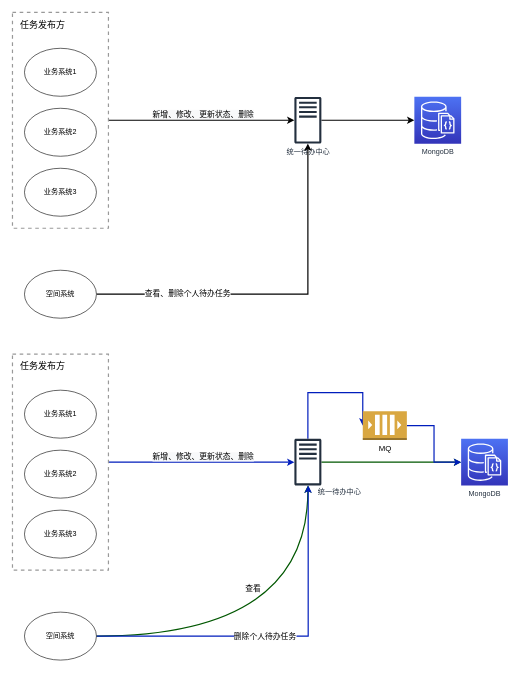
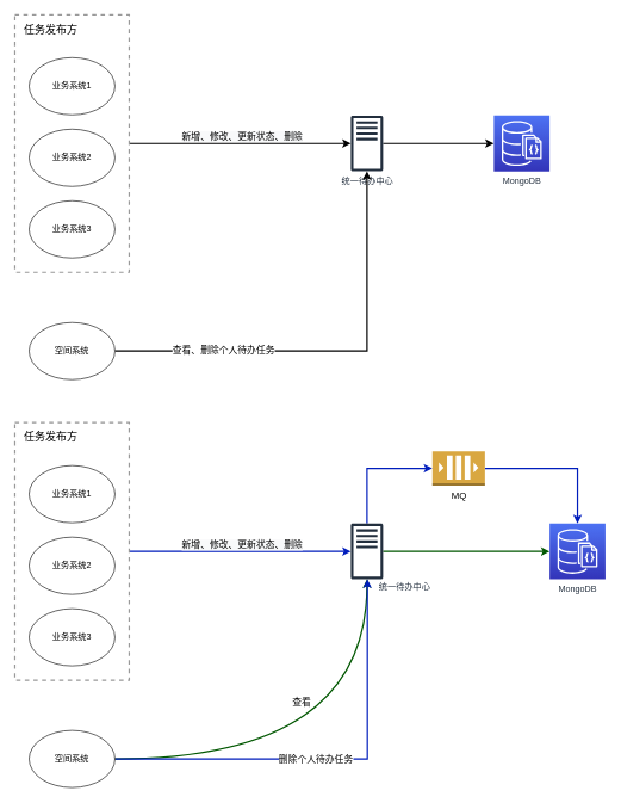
  <mxCell id="0" />
  <mxCell id="1" parent="0" />
  <mxCell id="2" style="edgeStyle=orthogonalEdgeStyle;rounded=0;orthogonalLoop=1;jettySize=auto;html=1;strokeWidth=2;" parent="1" source="3" target="4" edge="1"><mxGeometry relative="1" as="geometry" /></mxCell>
  <mxCell id="3" value="统一待办中心" style="outlineConnect=0;fontColor=#232F3E;gradientColor=none;fillColor=#232F3E;strokeColor=none;dashed=0;verticalLabelPosition=bottom;verticalAlign=top;align=center;html=1;fontSize=12;fontStyle=0;aspect=fixed;pointerEvents=1;shape=mxgraph.aws4.traditional_server;" parent="1" vertex="1"><mxGeometry x="490" y="161" width="45" height="78" as="geometry" /></mxCell>
  <mxCell id="4" value="MongoDB" style="outlineConnect=0;fontColor=#232F3E;gradientColor=#4D72F3;gradientDirection=north;fillColor=#3334B9;strokeColor=#ffffff;dashed=0;verticalLabelPosition=bottom;verticalAlign=top;align=center;html=1;fontSize=12;fontStyle=0;aspect=fixed;shape=mxgraph.aws4.resourceIcon;resIcon=mxgraph.aws4.documentdb_with_mongodb_compatibility;" parent="1" vertex="1"><mxGeometry x="690" y="161" width="78" height="78" as="geometry" /></mxCell>
  <mxCell id="5" value="业务系统1" style="ellipse;whiteSpace=wrap;html=1;strokeColor=#000000;fillColor=#ffffff;rounded=1;" parent="1" vertex="1"><mxGeometry x="40" y="80" width="120" height="80" as="geometry" /></mxCell>
  <mxCell id="6" value="业务系统2" style="ellipse;whiteSpace=wrap;html=1;strokeColor=#000000;fillColor=#ffffff;rounded=1;" parent="1" vertex="1"><mxGeometry x="40" y="180" width="120" height="80" as="geometry" /></mxCell>
  <mxCell id="7" value="业务系统3" style="ellipse;whiteSpace=wrap;html=1;strokeColor=#000000;fillColor=#ffffff;rounded=1;" parent="1" vertex="1"><mxGeometry x="40" y="280" width="120" height="80" as="geometry" /></mxCell>
  <mxCell id="8" style="edgeStyle=orthogonalEdgeStyle;rounded=0;orthogonalLoop=1;jettySize=auto;html=1;fontSize=13;strokeWidth=2;" parent="1" source="10" target="3" edge="1"><mxGeometry relative="1" as="geometry" /></mxCell>
  <mxCell id="9" value="查看、删除个人待办任务" style="edgeLabel;html=1;align=center;verticalAlign=middle;resizable=0;points=[];fontSize=13;" parent="8" vertex="1" connectable="0"><mxGeometry x="-0.5" y="2" relative="1" as="geometry"><mxPoint as="offset" /></mxGeometry></mxCell>
  <mxCell id="10" value="空间系统" style="ellipse;whiteSpace=wrap;html=1;strokeColor=#000000;fillColor=#ffffff;rounded=1;" parent="1" vertex="1"><mxGeometry x="40" y="450" width="120" height="80" as="geometry" /></mxCell>
  <mxCell id="11" style="edgeStyle=orthogonalEdgeStyle;rounded=0;orthogonalLoop=1;jettySize=auto;html=1;fontSize=13;strokeWidth=2;" parent="1" source="13" target="3" edge="1"><mxGeometry relative="1" as="geometry" /></mxCell>
  <mxCell id="12" value="&lt;span style=&quot;background-color: rgb(248 , 249 , 250)&quot;&gt;新增、修改、更新状态、删除&lt;/span&gt;" style="edgeLabel;html=1;align=center;verticalAlign=middle;resizable=0;points=[];fontSize=13;" parent="11" vertex="1" connectable="0"><mxGeometry x="0.016" y="30" relative="1" as="geometry"><mxPoint y="19.9" as="offset" /></mxGeometry></mxCell>
  <mxCell id="13" value="" style="rounded=0;whiteSpace=wrap;html=1;dashed=1;strokeColor=#999999;strokeWidth=2;fillColor=none;" parent="1" vertex="1"><mxGeometry x="20" y="20" width="160" height="360" as="geometry" /></mxCell>
  <mxCell id="14" value="任务发布方" style="text;html=1;align=center;verticalAlign=middle;resizable=0;points=[];autosize=1;fontSize=15;" parent="1" vertex="1"><mxGeometry x="25" y="30" width="90" height="20" as="geometry" /></mxCell>
  <mxCell id="15" style="edgeStyle=orthogonalEdgeStyle;rounded=0;orthogonalLoop=1;jettySize=auto;html=1;strokeWidth=2;fillColor=#008a00;strokeColor=#005700;" parent="1" source="17" target="18" edge="1"><mxGeometry relative="1" as="geometry" /></mxCell>
  <mxCell id="16" style="edgeStyle=orthogonalEdgeStyle;rounded=0;orthogonalLoop=1;jettySize=auto;html=1;entryX=0;entryY=0.5;entryDx=0;entryDy=0;entryPerimeter=0;strokeWidth=2;fontSize=13;fillColor=#0050ef;strokeColor=#001DBC;" parent="1" source="17" target="32" edge="1"><mxGeometry relative="1" as="geometry"><Array as="points"><mxPoint x="513" y="654" /></Array></mxGeometry></mxCell>
  <mxCell id="17" value="" style="outlineConnect=0;fontColor=#232F3E;gradientColor=none;fillColor=#232F3E;strokeColor=none;dashed=0;verticalLabelPosition=bottom;verticalAlign=top;align=center;html=1;fontSize=12;fontStyle=0;aspect=fixed;pointerEvents=1;shape=mxgraph.aws4.traditional_server;" parent="1" vertex="1"><mxGeometry x="490" y="731" width="45" height="78" as="geometry" /></mxCell>
  <mxCell id="18" value="MongoDB" style="outlineConnect=0;fontColor=#232F3E;gradientColor=#4D72F3;gradientDirection=north;fillColor=#3334B9;strokeColor=#ffffff;dashed=0;verticalLabelPosition=bottom;verticalAlign=top;align=center;html=1;fontSize=12;fontStyle=0;aspect=fixed;shape=mxgraph.aws4.resourceIcon;resIcon=mxgraph.aws4.documentdb_with_mongodb_compatibility;" parent="1" vertex="1"><mxGeometry x="768" y="731" width="78" height="78" as="geometry" /></mxCell>
  <mxCell id="19" value="业务系统1" style="ellipse;whiteSpace=wrap;html=1;strokeColor=#000000;fillColor=#ffffff;rounded=1;" parent="1" vertex="1"><mxGeometry x="40" y="650" width="120" height="80" as="geometry" /></mxCell>
  <mxCell id="20" value="业务系统2" style="ellipse;whiteSpace=wrap;html=1;strokeColor=#000000;fillColor=#ffffff;rounded=1;" parent="1" vertex="1"><mxGeometry x="40" y="750" width="120" height="80" as="geometry" /></mxCell>
  <mxCell id="21" value="业务系统3" style="ellipse;whiteSpace=wrap;html=1;strokeColor=#000000;fillColor=#ffffff;rounded=1;" parent="1" vertex="1"><mxGeometry x="40" y="850" width="120" height="80" as="geometry" /></mxCell>
  <mxCell id="22" style="edgeStyle=orthogonalEdgeStyle;rounded=0;orthogonalLoop=1;jettySize=auto;html=1;fontSize=13;strokeWidth=2;curved=1;fillColor=#008a00;strokeColor=#005700;" parent="1" source="26" target="17" edge="1"><mxGeometry relative="1" as="geometry" /></mxCell>
  <mxCell id="23" value="查看" style="edgeLabel;html=1;align=center;verticalAlign=middle;resizable=0;points=[];fontSize=13;" parent="22" vertex="1" connectable="0"><mxGeometry x="-0.5" y="2" relative="1" as="geometry"><mxPoint x="109" y="-78" as="offset" /></mxGeometry></mxCell>
  <mxCell id="24" style="edgeStyle=orthogonalEdgeStyle;rounded=0;orthogonalLoop=1;jettySize=auto;html=1;strokeWidth=2;fontSize=13;fillColor=#0050ef;strokeColor=#001DBC;" parent="1" source="26" target="17" edge="1"><mxGeometry relative="1" as="geometry"><Array as="points"><mxPoint x="513" y="1060" /></Array></mxGeometry></mxCell>
  <mxCell id="25" value="删除个人待办任务" style="edgeLabel;html=1;align=center;verticalAlign=middle;resizable=0;points=[];fontSize=13;" parent="24" vertex="1" connectable="0"><mxGeometry x="0.118" relative="1" as="geometry"><mxPoint x="-58" as="offset" /></mxGeometry></mxCell>
  <mxCell id="26" value="空间系统" style="ellipse;whiteSpace=wrap;html=1;strokeColor=#000000;fillColor=#ffffff;rounded=1;" parent="1" vertex="1"><mxGeometry x="40" y="1020" width="120" height="80" as="geometry" /></mxCell>
  <mxCell id="27" style="edgeStyle=orthogonalEdgeStyle;rounded=0;orthogonalLoop=1;jettySize=auto;html=1;fontSize=13;strokeWidth=2;fillColor=#0050ef;strokeColor=#001DBC;" parent="1" source="29" target="17" edge="1"><mxGeometry relative="1" as="geometry" /></mxCell>
  <mxCell id="28" value="&lt;span style=&quot;background-color: rgb(248 , 249 , 250)&quot;&gt;新增、修改、更新状态、删除&lt;/span&gt;" style="edgeLabel;html=1;align=center;verticalAlign=middle;resizable=0;points=[];fontSize=13;" parent="27" vertex="1" connectable="0"><mxGeometry x="0.016" y="30" relative="1" as="geometry"><mxPoint y="19.9" as="offset" /></mxGeometry></mxCell>
  <mxCell id="29" value="" style="rounded=0;whiteSpace=wrap;html=1;dashed=1;strokeColor=#999999;strokeWidth=2;fillColor=none;" parent="1" vertex="1"><mxGeometry x="20" y="590" width="160" height="360" as="geometry" /></mxCell>
  <mxCell id="30" value="任务发布方" style="text;html=1;align=center;verticalAlign=middle;resizable=0;points=[];autosize=1;fontSize=15;" parent="1" vertex="1"><mxGeometry x="25" y="600" width="90" height="20" as="geometry" /></mxCell>
  <mxCell id="31" style="edgeStyle=orthogonalEdgeStyle;rounded=0;orthogonalLoop=1;jettySize=auto;html=1;strokeWidth=2;fontSize=13;fillColor=#0050ef;strokeColor=#001DBC;" parent="1" source="32" target="18" edge="1"><mxGeometry relative="1" as="geometry" /></mxCell>
- <mxCell id="32" value="MQ" style="outlineConnect=0;dashed=0;verticalLabelPosition=bottom;verticalAlign=top;align=center;html=1;shape=mxgraph.aws3.queue;fillColor=#D9A741;gradientColor=none;strokeColor=#999999;strokeWidth=2;fontSize=13;" parent="1" vertex="1"><mxGeometry x="604" y="685" width="73.5" height="48" as="geometry" /></mxCell>
+ <mxCell id="32" value="MQ" style="outlineConnect=0;dashed=0;verticalLabelPosition=bottom;verticalAlign=top;align=center;html=1;shape=mxgraph.aws3.queue;fillColor=#D9A741;gradientColor=none;strokeColor=#999999;strokeWidth=2;fontSize=13;" parent="1" vertex="1"><mxGeometry x="604" y="630" width="73.5" height="48" as="geometry" /></mxCell>
  <mxCell id="33" value="&lt;font color=&quot;#232f3e&quot;&gt;&lt;span style=&quot;font-size: 12px&quot;&gt;统一待办中心&lt;/span&gt;&lt;/font&gt;" style="text;html=1;align=center;verticalAlign=middle;resizable=0;points=[];autosize=1;fontSize=13;" parent="1" vertex="1"><mxGeometry x="520" y="809" width="90" height="20" as="geometry" /></mxCell>
